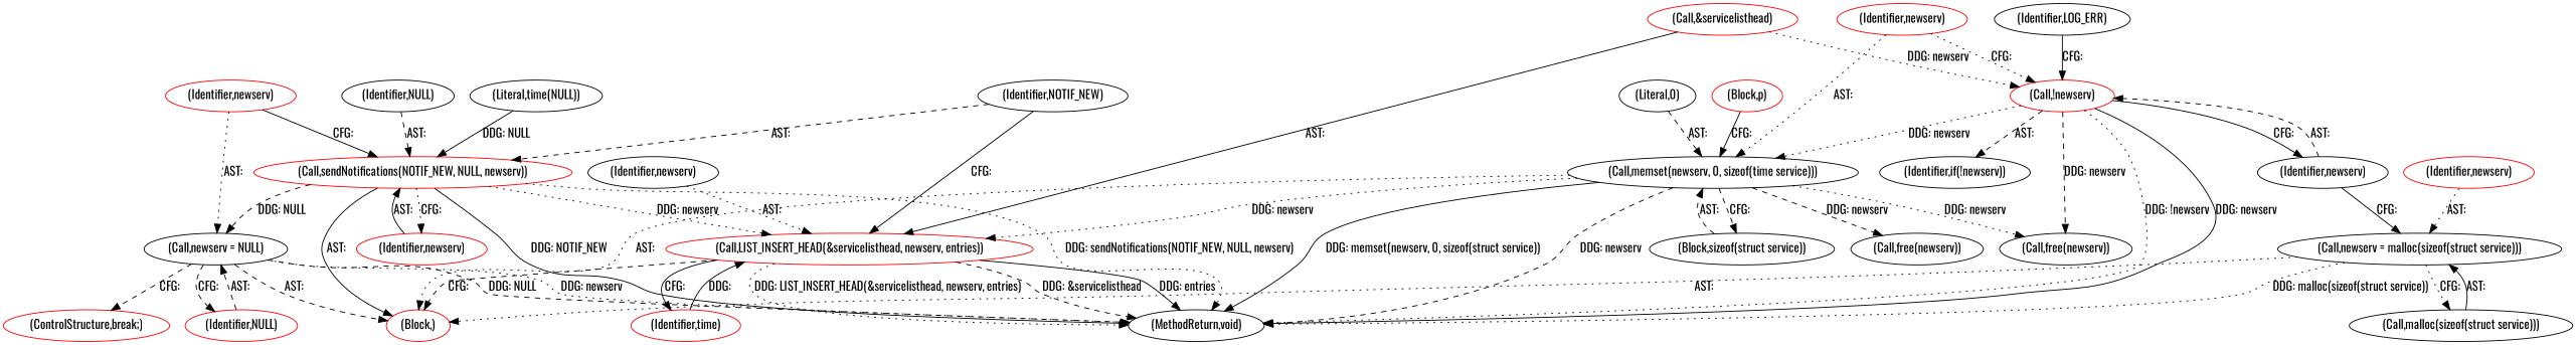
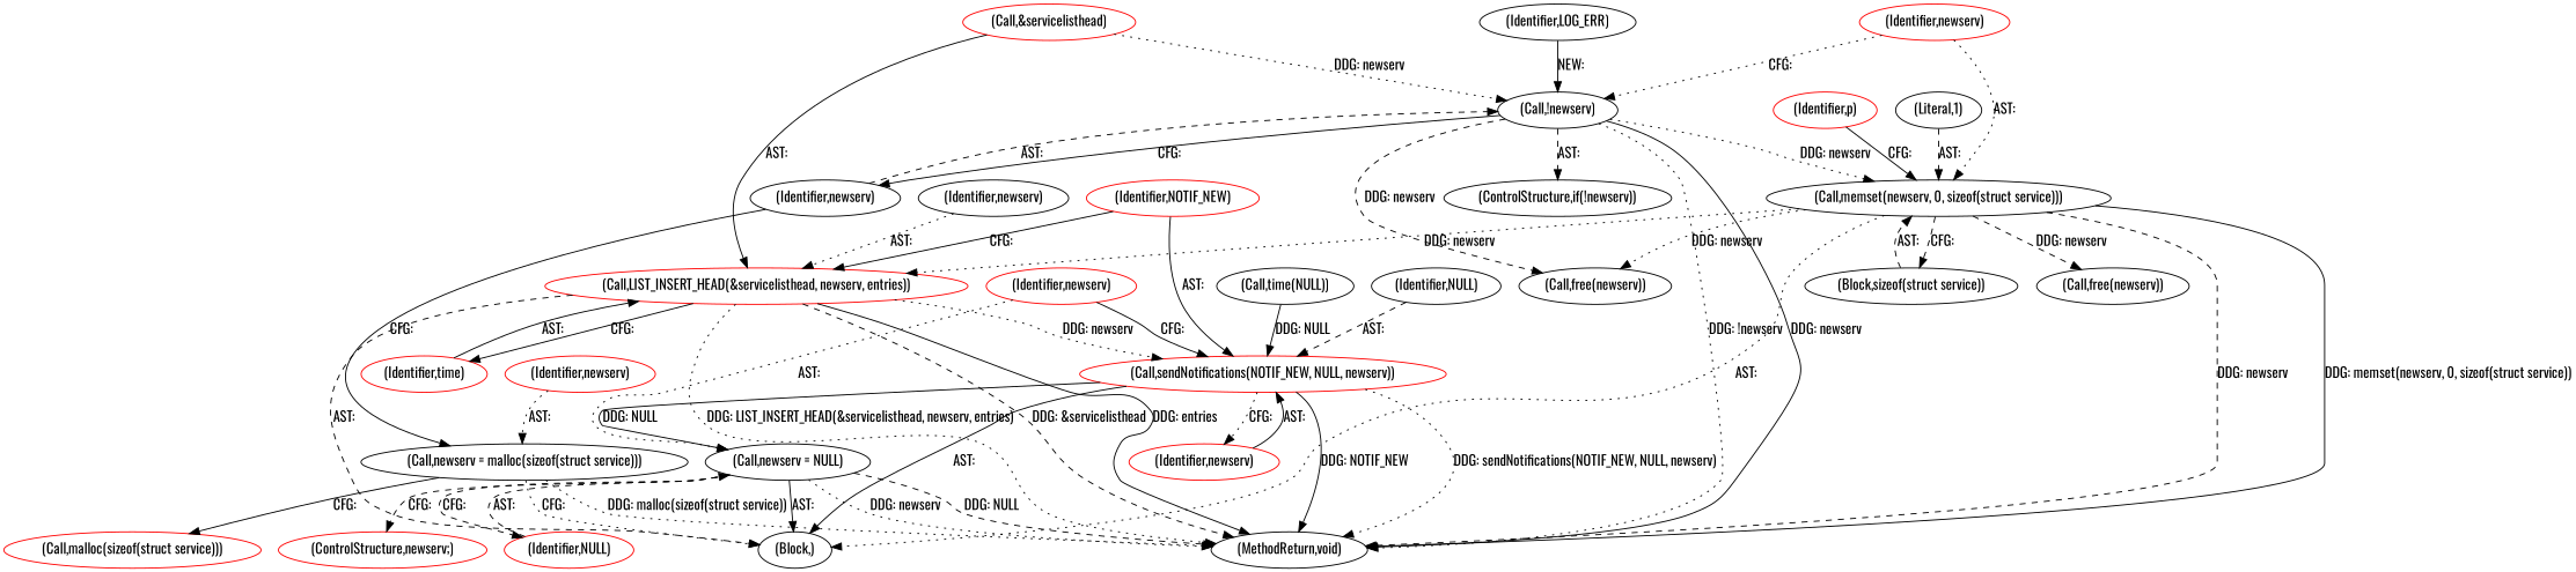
  digraph {
    fontname=Oswald
    node [color=black fontname=Oswald]
    edge [fontname=Oswald style=solid]
    n1 [color=red label="(Call,LIST_INSERT_HEAD(&servicelisthead, newserv, entries))"]
    n2 [color=red label="(Call,sendNotifications(NOTIF_NEW, NULL, newserv))"]
    n3 [label="(MethodReturn,void)"]
    n4 [color=red label="(Identifier,time)"]
-   n5 [color=red label="(Block,)"]
+   n5 [label="(Block,)"]
    n6 [label="(Call,newserv = NULL)"]
    n7 [color=red label="(Identifier,newserv)"]
-   n8 [label="(Call,memset(newserv, 0, sizeof(time service)))"]
+   n8 [label="(Call,memset(newserv, 0, sizeof(struct service)))"]
    n9 [label="(Call,free(newserv))"]
    n10 [label="(Block,sizeof(struct service))"]
    n11 [label="(Call,free(newserv))"]
-   n12 [color=red label="(Call,!newserv)"]
+   n12 [label="(Call,!newserv)"]
    n13 [label="(Identifier,newserv)"]
-   n14 [label="(Identifier,if(!newserv))"]
+   n14 [label="(ControlStructure,if(!newserv))"]
    n15 [label="(Call,newserv = malloc(sizeof(struct service)))"]
-   n16 [label="(Call,malloc(sizeof(struct service)))"]
+   n16 [color=red label="(Call,malloc(sizeof(struct service)))"]
    n17 [color=red label="(Identifier,NULL)"]
-   n18 [color=red label="(ControlStructure,break;)"]
+   n18 [color=red label="(ControlStructure,newserv;)"]
    n19 [label="(Identifier,newserv)"]
    n20 [color=red label="(Call,&servicelisthead)"]
    n21 [color=red label="(Identifier,newserv)"]
    n22 [color=red label="(Identifier,newserv)"]
-   n23 [label="(Literal,0)"]
+   n23 [label="(Literal,1)"]
    n24 [color=red label="(Identifier,newserv)"]
-   n25 [color=red label="(Block,p)"]
-   n26 [label="(Literal,time(NULL))"]
+   n25 [color=red label="(Identifier,p)"]
+   n26 [label="(Call,time(NULL))"]
    n27 [label="(Identifier,LOG_ERR)"]
    n28 [label="(Identifier,NULL)"]
-   n29 [label="(Identifier,NOTIF_NEW)"]
-   n2 -> n1 [label="DDG: newserv" style=dotted]
+   n29 [color=red label="(Identifier,NOTIF_NEW)"]
+   n1 -> n2 [label="DDG: newserv" style=dotted]
    n1 -> n3 [label="DDG: LIST_INSERT_HEAD(&servicelisthead, newserv, entries)" style=dotted]
    n1 -> n3 [label="DDG: &servicelisthead" style=dashed]
    n1 -> n3 [label="DDG: entries"]
    n1 -> n4 [label="CFG: "]
-   n1 -> n5 [label="CFG: " style=dashed]
+   n1 -> n5 [label="AST: " style=dashed]
    n2 -> n3 [label="DDG: sendNotifications(NOTIF_NEW, NULL, newserv)" style=dotted]
    n2 -> n3 [label="DDG: NOTIF_NEW"]
    n2 -> n5 [label="AST: "]
-   n2 -> n6 [label="DDG: NULL" style=dashed]
+   n2 -> n6 [label="DDG: NULL"]
    n2 -> n7 [label="CFG: " style=dotted]
-   n4 -> n1 [label="DDG: "]
+   n4 -> n1 [label="AST: "]
    n6 -> n3 [label="DDG: newserv" style=dotted]
    n6 -> n3 [label="DDG: NULL" style=dashed]
-   n6 -> n5 [label="AST: " style=dashed]
+   n6 -> n5 [label="AST: "]
    n6 -> n17 [label="CFG: " style=dashed]
    n6 -> n18 [label="CFG: " style=dashed]
    n7 -> n2 [label="AST: "]
    n8 -> n1 [label="DDG: newserv" style=dotted]
    n8 -> n3 [label="DDG: newserv" style=dashed]
    n8 -> n3 [label="DDG: memset(newserv, 0, sizeof(struct service))"]
    n8 -> n5 [label="AST: " style=dotted]
    n8 -> n9 [label="DDG: newserv" style=dashed]
    n8 -> n10 [label="CFG: " style=dashed]
    n8 -> n11 [label="DDG: newserv" style=dotted]
    n10 -> n8 [label="AST: " style=dashed]
    n12 -> n3 [label="DDG: !newserv" style=dotted]
    n12 -> n3 [label="DDG: newserv"]
    n12 -> n8 [label="DDG: newserv" style=dotted]
    n12 -> n11 [label="DDG: newserv" style=dashed]
    n12 -> n13 [label="CFG: "]
    n12 -> n14 [label="AST: " style=dashed]
    n13 -> n12 [label="AST: " style=dashed]
    n13 -> n15 [label="CFG: "]
    n15 -> n3 [label="DDG: malloc(sizeof(struct service))" style=dotted]
-   n15 -> n5 [label="AST: " style=dotted]
-   n15 -> n16 [label="CFG: " style=dotted]
-   n16 -> n15 [label="AST: "]
+   n15 -> n5 [label="CFG: " style=dotted]
+   n15 -> n16 [label="CFG: "]
    n17 -> n6 [label="AST: " style=dashed]
    n19 -> n1 [label="AST: " style=dotted]
    n20 -> n1 [label="AST: "]
    n20 -> n12 [label="DDG: newserv" style=dotted]
    n21 -> n15 [label="AST: " style=dotted]
    n22 -> n8 [label="AST: " style=dotted]
    n22 -> n12 [label="CFG: " style=dotted]
    n23 -> n8 [label="AST: " style=dashed]
    n24 -> n2 [label="CFG: "]
    n24 -> n6 [label="AST: " style=dotted]
    n25 -> n8 [label="CFG: "]
    n26 -> n2 [label="DDG: NULL"]
-   n27 -> n12 [label="CFG: "]
+   n27 -> n12 [label="NEW: "]
    n28 -> n2 [label="AST: " style=dashed]
    n29 -> n1 [label="CFG: "]
-   n29 -> n2 [label="AST: " style=dashed]
+   n29 -> n2 [label="AST: "]
  }
